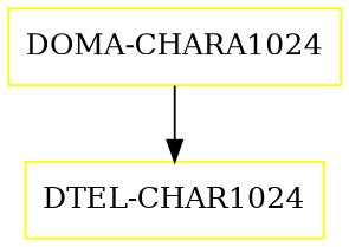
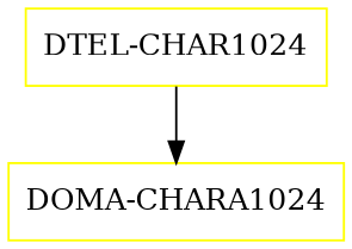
  digraph {
    node [color=yellow shape=box]
    "DTEL-CHAR1024"
    "DOMA-CHARA1024"
-   "DOMA-CHARA1024" -> "DTEL-CHAR1024"
+   "DTEL-CHAR1024" -> "DOMA-CHARA1024"
  }
